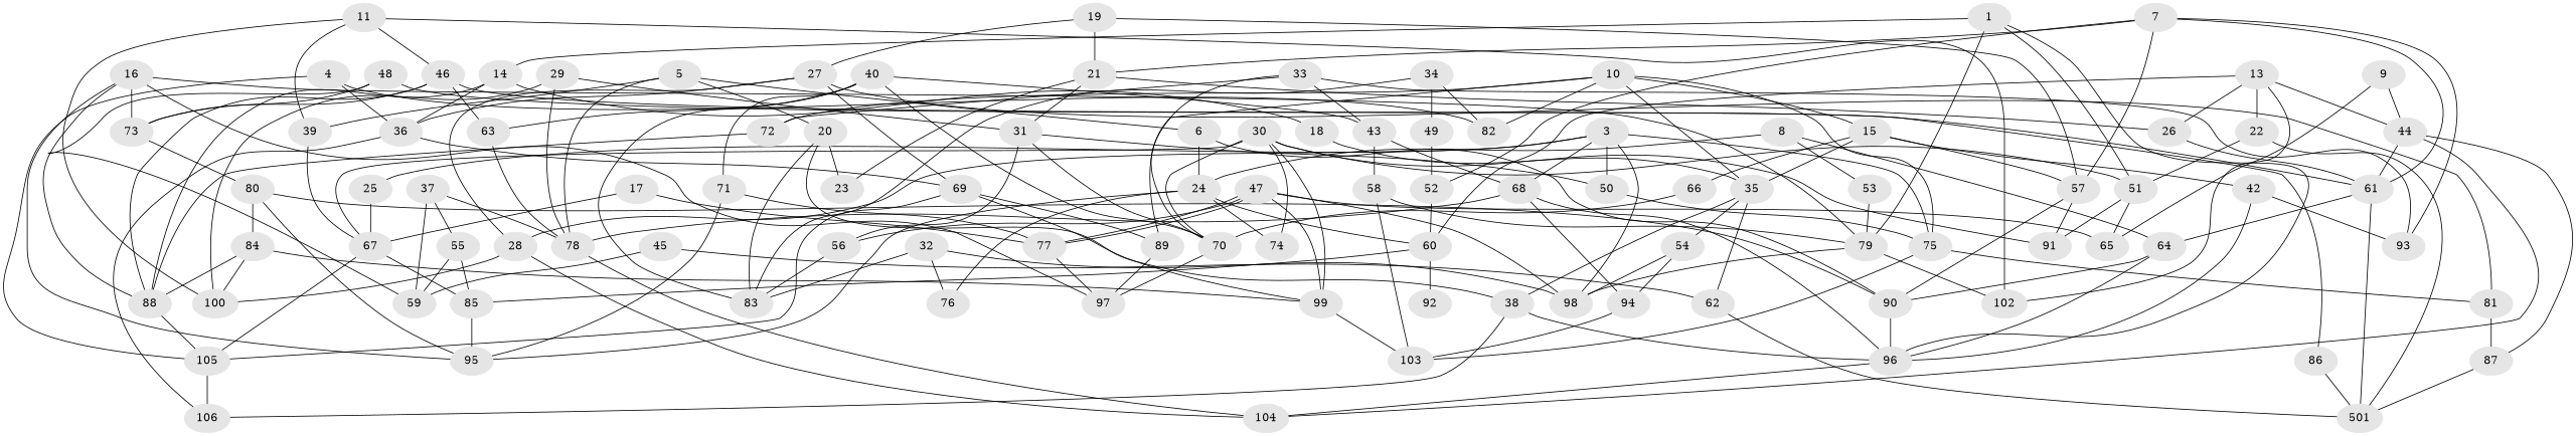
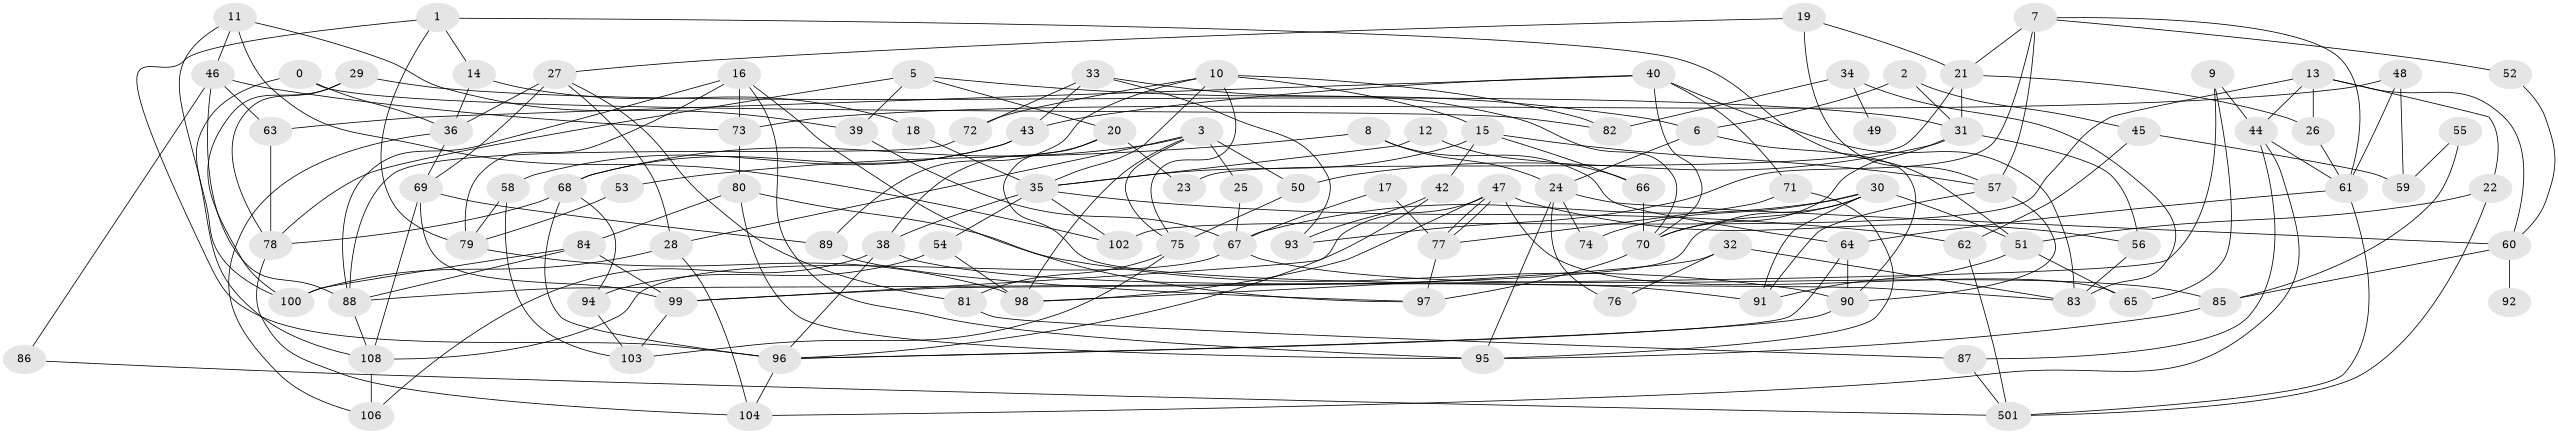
  graph {
    node [color=gray90 style=filled]
    1
    14
    51
    79
    96
    36
    18
    65
    91
    98
    102
    104
+   2
    6
    31
    45
    24
    90
    50
    70
    56
    62
    59
    3
    25
    28
    68
    75
    67
    100
    78
    94
    81
    103
-   4
+   4 [label=0]
    82
-   105
+   105 [label=108]
    69
    106
    5
    20
    39
    23
    38
    83
    60
    95
    74
    76
    7
    21
    52
    57
    61
    93
    26
    64
    n58 [label=501]
    8
    53
    9
    44
    88
    87
    10
    15
    35
    72
    89
    66
    42
    54
    97
    11
    46
    73
    63
    86
+   12
    13
    22
    92
    85
    16
    80
    17
    77
    19
    27
    99
    29
    30
    32
    33
    43
    58
    34
    49
-   37
    55
    40
    71
    47
    48
    84
    1 -- 14
    1 -- 51
    1 -- 79
    1 -- 96
    14 -- 36
    14 -- 18
    51 -- 65
    51 -- 91
    79 -- 98
-   79 -- 102
+   35 -- 102
    96 -- 104
    36 -- 69
    36 -- 106
    18 -- 35
+   2 -- 6
+   2 -- 31
+   2 -- 45
    6 -- 24
    6 -- 90
    31 -- 50
    31 -- 70
    31 -- 56
    45 -- 62
    45 -- 59
    24 -- 60
    24 -- 95
    24 -- 74
    24 -- 76
    90 -- 96
    50 -- 75
    70 -- 97
    56 -- 83
    62 -- n58
    3 -- 98
    3 -- 50
    3 -- 25
    3 -- 28
    3 -- 68
    3 -- 75
    25 -- 67
    28 -- 104
    28 -- 100
    68 -- 96
    68 -- 78
    68 -- 94
    75 -- 81
    75 -- 103
    67 -- 105
    67 -- 85
    78 -- 104
    94 -- 103
    81 -- 87
    4 -- 36
    4 -- 82
    4 -- 105
    105 -- 106
    69 -- 105
    69 -- 89
    69 -- 99
    5 -- 6
    5 -- 78
    5 -- 20
    5 -- 39
    20 -- 23
    20 -- 38
    20 -- 83
    39 -- 67
    38 -- 96
+   38 -- 91
    38 -- 106
    60 -- 92
    60 -- 85
    7 -- 21
    7 -- 52
    7 -- 57
    7 -- 61
    7 -- 93
    21 -- 31
    21 -- 23
    21 -- 26
    52 -- 60
    57 -- 91
    57 -- 90
    61 -- 64
    61 -- n58
    26 -- 61
    64 -- 96
    64 -- 90
    8 -- 24
    8 -- 64
    8 -- 53
    53 -- 79
    9 -- 65
    9 -- 44
-   14 -- 88
+   9 -- 88
    44 -- 104
    44 -- 61
    44 -- 87
    88 -- 105
    87 -- n58
    10 -- 75
    10 -- 82
    10 -- 15
    10 -- 35
    10 -- 72
    10 -- 89
    15 -- 57
    15 -- 35
    15 -- 66
    15 -- 42
    35 -- 62
    35 -- 38
    35 -- 54
    72 -- 88
    89 -- 97
    66 -- 70
    42 -- 96
    42 -- 93
    54 -- 98
    54 -- 94
    11 -- 102
    11 -- 100
    11 -- 39
    11 -- 46
    46 -- 88
    46 -- 73
    46 -- 63
    46 -- 86
    73 -- 80
    63 -- 78
    86 -- n58
+   12 -- 35
+   12 -- 66
    13 -- 102
    13 -- 60
    13 -- 26
    13 -- 44
    13 -- 22
    22 -- 51
    22 -- n58
    85 -- 95
    16 -- 79
    16 -- 95
    16 -- 88
    16 -- 97
    16 -- 73
    80 -- 90
    80 -- 95
    80 -- 84
    17 -- 67
    17 -- 77
    77 -- 97
    19 -- 21
    19 -- 57
    19 -- 27
    27 -- 36
    27 -- 28
    27 -- 81
    27 -- 69
    99 -- 103
    29 -- 31
    29 -- 100
    29 -- 78
    30 -- 51
    30 -- 91
    30 -- 70
    30 -- 67
    30 -- 74
    30 -- 99
    32 -- 98
    32 -- 83
    32 -- 76
    33 -- 70
    33 -- 93
    33 -- 72
    33 -- 43
    43 -- 68
    43 -- 58
    58 -- 79
    58 -- 103
    34 -- 82
    34 -- 83
    34 -- 49
-   49 -- 52
-   37 -- 59
-   37 -- 78
-   37 -- 55
    55 -- 59
    55 -- 85
    40 -- 70
    40 -- 83
    40 -- 63
    40 -- 43
    40 -- 71
    71 -- 95
    71 -- 77
    47 -- 65
    47 -- 98
    47 -- 56
    47 -- 77
    47 -- 77
    47 -- 99
    48 -- 59
    48 -- 61
    48 -- 73
    84 -- 100
    84 -- 88
    84 -- 99
  }
